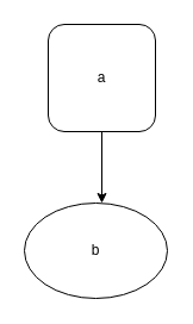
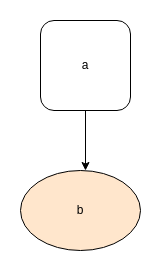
  <mxCell id="0" />
  <mxCell id="1" parent="0" />
- <mxCell id="2" value="b" style="ellipse;whiteSpace=wrap;html=1;" vertex="1" parent="1"><mxGeometry x="20" y="170" width="120" height="80" as="geometry" /></mxCell>
+ <mxCell id="2" value="b" style="ellipse;whiteSpace=wrap;html=1;fillColor=#ffe6cc;" vertex="1" parent="1"><mxGeometry x="20" y="170" width="120" height="80" as="geometry" /></mxCell>
  <mxCell id="3" value="a" style="whiteSpace=wrap;html=1;aspect=fixed;rounded=1;" vertex="1" parent="1"><mxGeometry x="40" y="20" width="90" height="90" as="geometry" /></mxCell>
  <mxCell id="4" value="" style="endArrow=classic;html=1;exitX=0.5;exitY=1;exitDx=0;exitDy=0;" edge="1" parent="1" source="3"><mxGeometry width="50" height="50" relative="1" as="geometry"><mxPoint x="20" y="320" as="sourcePoint" /><mxPoint x="85" y="170" as="targetPoint" /></mxGeometry></mxCell>
